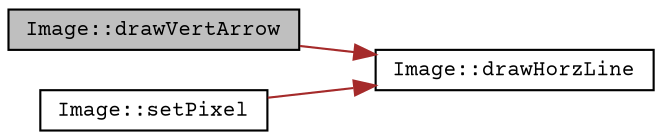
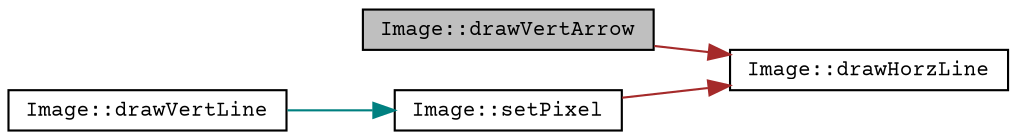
  digraph {
    fontname="Courier Prime"
    rankdir=LR
    node [color=black fillcolor=white fontname="Courier Prime" fontsize=10 shape=record style=filled]
    edge [color=brown fontname="Courier Prime" fontsize=10 labelfontname=Helvetica labelfontsize=10 style=solid]
    n1 [fillcolor=grey75 fontcolor=black height=0.2 label="Image::drawVertArrow" width=0.4]
    n2 [height=0.2 label="Image::drawHorzLine" width=0.4]
+   n3 [height=0.2 label="Image::drawVertLine" width=0.4]
    n4 [height=0.2 label="Image::setPixel" width=0.4]
    n1 -> n2
+   n3 -> n4 [color=teal]
    n4 -> n2
  }
